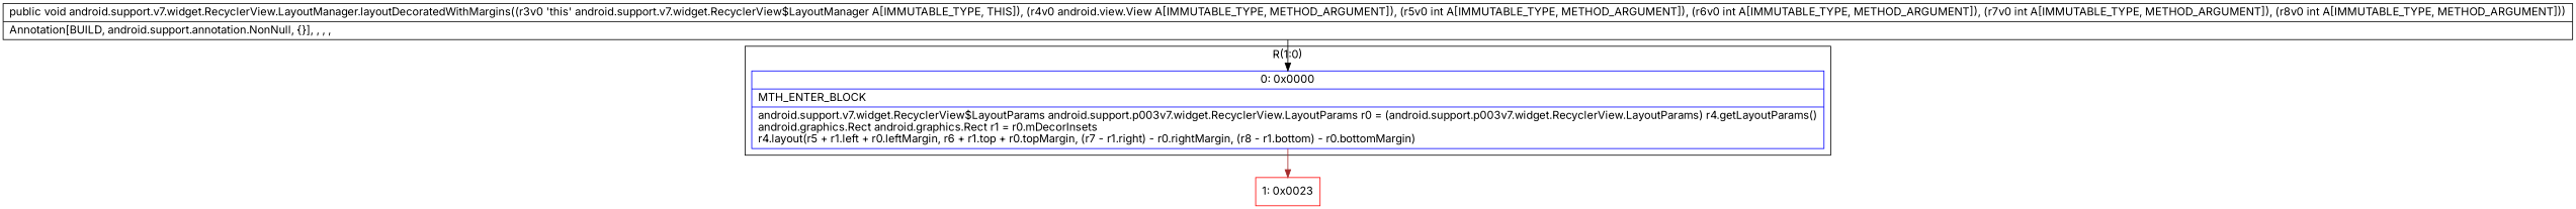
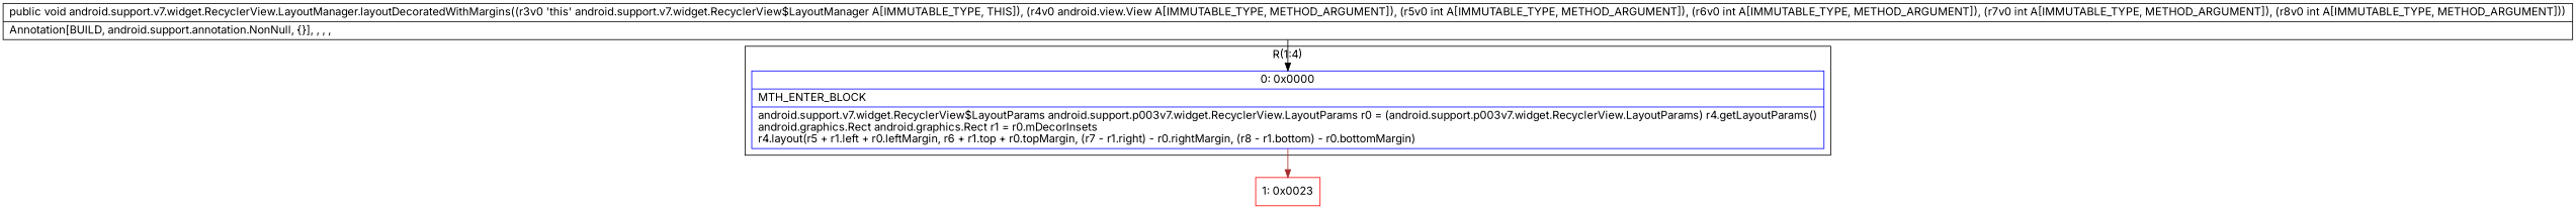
  digraph {
    fontname=Inter
    node [shape=record fontname=Inter]
    edge [style=solid fontname=Inter]
    n1 [color=blue label="{0\:\ 0x0000|MTH_ENTER_BLOCK\l|android.support.v7.widget.RecyclerView$LayoutParams android.support.p003v7.widget.RecyclerView.LayoutParams r0 = (android.support.p003v7.widget.RecyclerView.LayoutParams) r4.getLayoutParams()\landroid.graphics.Rect android.graphics.Rect r1 = r0.mDecorInsets\lr4.layout(r5 + r1.left + r0.leftMargin, r6 + r1.top + r0.topMargin, (r7 \- r1.right) \- r0.rightMargin, (r8 \- r1.bottom) \- r0.bottomMargin)\l}"]
    n2 [color=red label="{1\:\ 0x0023}"]
    n3 [label="{public void android.support.v7.widget.RecyclerView.LayoutManager.layoutDecoratedWithMargins((r3v0 'this' android.support.v7.widget.RecyclerView$LayoutManager A[IMMUTABLE_TYPE, THIS]), (r4v0 android.view.View A[IMMUTABLE_TYPE, METHOD_ARGUMENT]), (r5v0 int A[IMMUTABLE_TYPE, METHOD_ARGUMENT]), (r6v0 int A[IMMUTABLE_TYPE, METHOD_ARGUMENT]), (r7v0 int A[IMMUTABLE_TYPE, METHOD_ARGUMENT]), (r8v0 int A[IMMUTABLE_TYPE, METHOD_ARGUMENT]))  | Annotation[BUILD, android.support.annotation.NonNull, \{\}], , , , \l}"]
    subgraph cluster_1 {
-     label="R(1:0)"
+     label="R(1:4)"
      n1
    }
    n1 -> n2 [color=brown]
    n3 -> n1 [color=black]
  }
